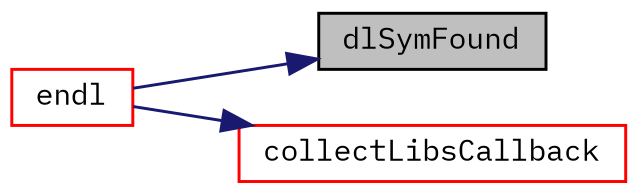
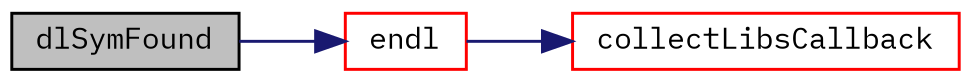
  digraph {
    fontname="IBM Plex Mono"
    rankdir=LR
    node [color=red fontname="IBM Plex Mono" fontsize=10 shape=record]
    edge [color=midnightblue fontname="IBM Plex Mono" fontsize=10 labelfontname=FreeSans labelfontsize=10 style=solid]
    n1 [color=black fillcolor=grey75 fontcolor=black height=0.2 label=dlSymFound style=filled width=0.4]
    n2 [height=0.2 label=endl width=0.4]
    n3 [height=0.2 label=collectLibsCallback width=0.4]
-   n2 -> n1
+   n1 -> n2
    n2 -> n3
  }
